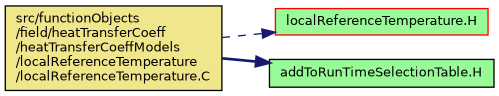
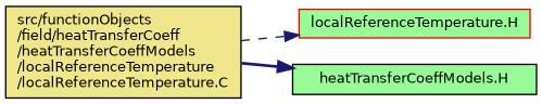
  digraph {
    rankdir=LR
    node [color=black fillcolor=palegreen fontname=Helvetica fontsize=10 shape=record style=filled]
    edge [color=midnightblue fontname=Helvetica fontsize=10 labelfontname=Helvetica labelfontsize=10]
    n1 [fillcolor=khaki fontcolor=black height=0.2 label="src/functionObjects\l/field/heatTransferCoeff\l/heatTransferCoeffModels\l/localReferenceTemperature\l/localReferenceTemperature.C" width=0.4]
    n2 [color=red height=0.2 label="localReferenceTemperature.H" width=0.4]
-   n3 [height=0.2 label="addToRunTimeSelectionTable.H" width=0.4]
+   n3 [height=0.2 label="heatTransferCoeffModels.H" width=0.4]
    n1 -> n2 [style=dashed]
    n1 -> n3 [style=bold]
  }
